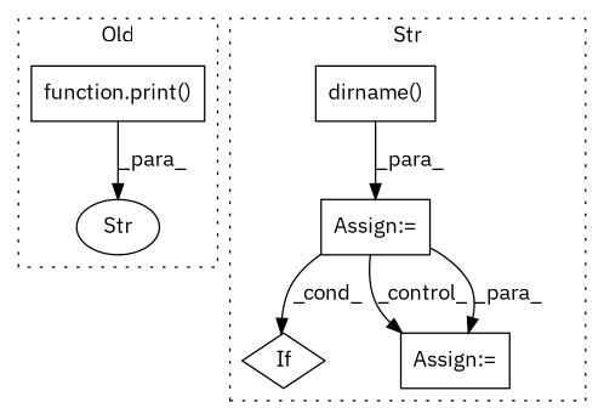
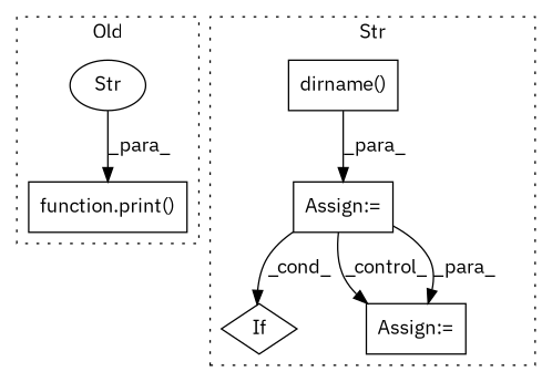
  digraph {
    fontname="IBM Plex Sans"
    node [a=75 fontname="IBM Plex Sans" l=3 shape=box]
    edge [fontname="IBM Plex Sans"]
    n1 [l="15,6" label="function.print()" s="5909,6168"]
    n2 [a=66 l=244 label=Str s=5924 shape=ellipse]
    n3 [l="16,1" label="dirname()" s="6996,7030"]
    n4 [a=68 label="Assign:=" s=6993]
    n5 [a=96 l=35 label=If s=7362 shape=diamond]
    n6 [a=68 label="Assign:=" s=7123]
    subgraph cluster_1 {
      label=Old
      style=dotted
      n1
      n2
    }
    subgraph cluster_2 {
      label=Str
      style=dotted
      n3
      n4
      n5
      n6
    }
-   n1 -> n2 [label=_para_]
+   n2 -> n1 [label=_para_]
    n3 -> n4 [label=_para_]
    n4 -> n5 [label=_cond_]
    n4 -> n6 [label=_control_]
    n4 -> n6 [label=_para_]
  }
